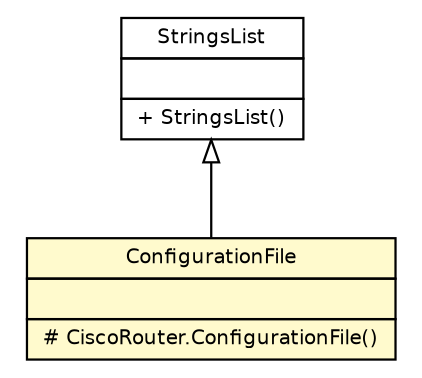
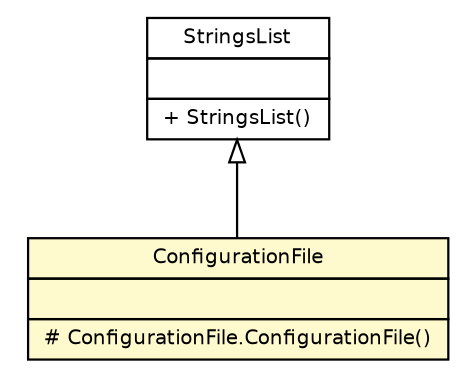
  digraph {
    node [fontcolor=black fontname=Helvetica fontsize=9.0 shape=plaintext]
    n1 [label=<<table border="0" cellborder="1" cellspacing="0" cellpadding="2" port="p" href="../../../lib/misc/StringsList.html"> 		<tr><td><table border="0" cellspacing="0" cellpadding="1"> 			<tr><td> StringsList </td></tr> 		</table></td></tr> 		<tr><td><table border="0" cellspacing="0" cellpadding="1"> 			<tr><td align="left">  </td></tr> 		</table></td></tr> 		<tr><td><table border="0" cellspacing="0" cellpadding="1"> 			<tr><td align="left"> + StringsList() </td></tr> 		</table></td></tr> 		</table>>]
-   n2 [label=<<table border="0" cellborder="1" cellspacing="0" cellpadding="2" port="p" bgcolor="lemonChiffon" href="./CiscoRouter.ConfigurationFile.html"> 		<tr><td><table border="0" cellspacing="0" cellpadding="1"> 			<tr><td> ConfigurationFile </td></tr> 		</table></td></tr> 		<tr><td><table border="0" cellspacing="0" cellpadding="1"> 			<tr><td align="left">  </td></tr> 		</table></td></tr> 		<tr><td><table border="0" cellspacing="0" cellpadding="1"> 			<tr><td align="left"> # CiscoRouter.ConfigurationFile() </td></tr> 		</table></td></tr> 		</table>>]
+   n2 [label=<<table border="0" cellborder="1" cellspacing="0" cellpadding="2" port="p" bgcolor="lemonChiffon" href="./CiscoRouter.ConfigurationFile.html"> 		<tr><td><table border="0" cellspacing="0" cellpadding="1"> 			<tr><td> ConfigurationFile </td></tr> 		</table></td></tr> 		<tr><td><table border="0" cellspacing="0" cellpadding="1"> 			<tr><td align="left">  </td></tr> 		</table></td></tr> 		<tr><td><table border="0" cellspacing="0" cellpadding="1"> 			<tr><td align="left"> # ConfigurationFile.ConfigurationFile() </td></tr> 		</table></td></tr> 		</table>>]
    n1 -> n2 [arrowtail=empty dir=back fontname=Helvetica fontsize=10 headport=p labelfontname=Helvetica labelfontsize=10 tailport=p]
  }
